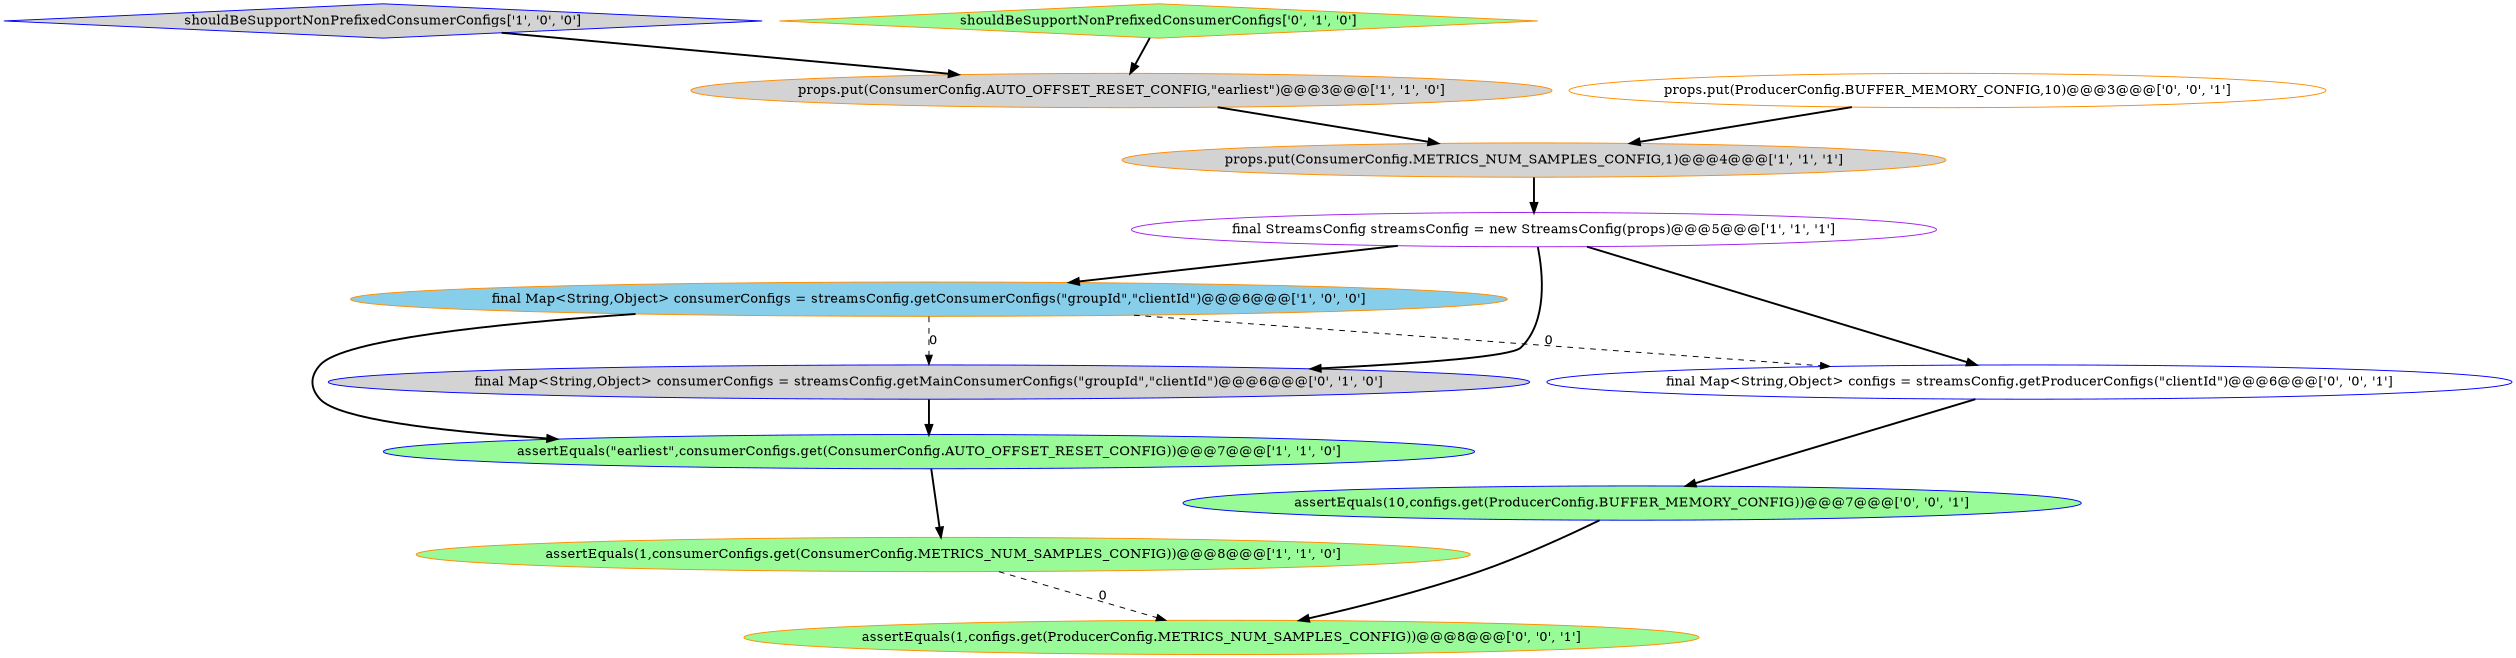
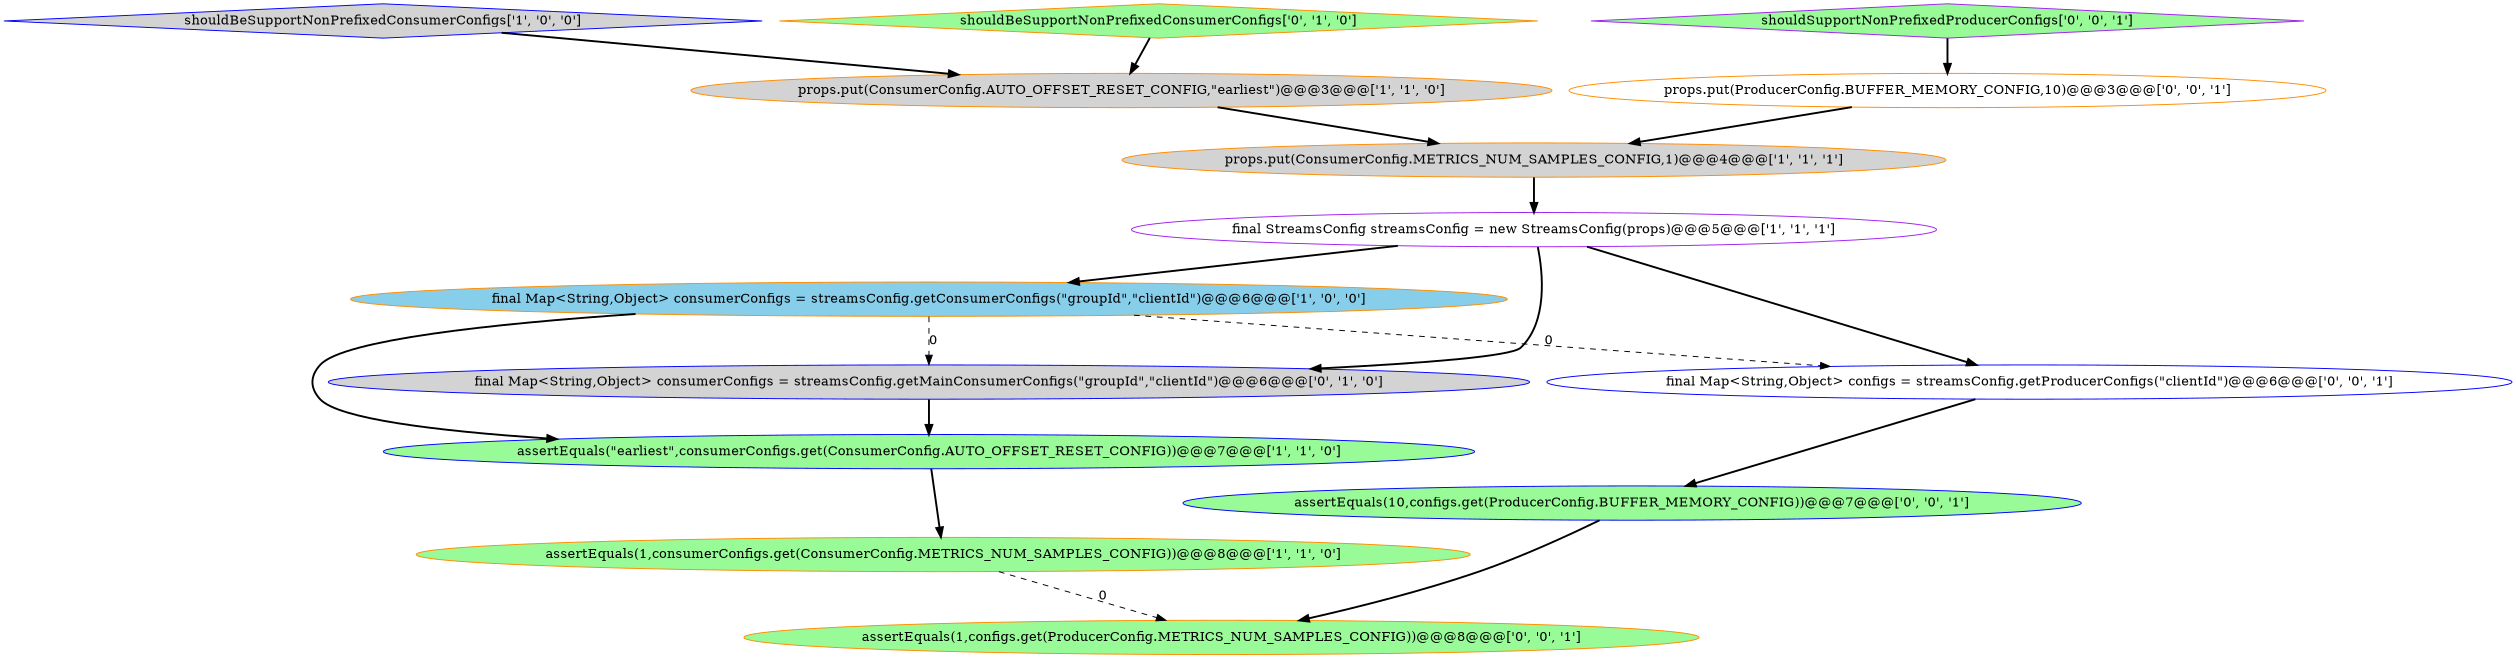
  digraph {
    node [fillcolor=palegreen shape=ellipse style=filled color=darkorange]
    edge [style=bold]
    n1 [fillcolor=skyblue label="final Map<String,Object> consumerConfigs = streamsConfig.getConsumerConfigs(\"groupId\",\"clientId\")@@@6@@@['1', '0', '0']"]
    n2 [fillcolor=lightgrey label="final Map<String,Object> consumerConfigs = streamsConfig.getMainConsumerConfigs(\"groupId\",\"clientId\")@@@6@@@['0', '1', '0']" color=blue]
    n3 [label="assertEquals(\"earliest\",consumerConfigs.get(ConsumerConfig.AUTO_OFFSET_RESET_CONFIG))@@@7@@@['1', '1', '0']" color=blue]
    n4 [fillcolor=white label="final Map<String,Object> configs = streamsConfig.getProducerConfigs(\"clientId\")@@@6@@@['0', '0', '1']" color=blue]
    n5 [label="shouldBeSupportNonPrefixedConsumerConfigs['0', '1', '0']" shape=diamond]
    n6 [fillcolor=lightgrey label="props.put(ConsumerConfig.AUTO_OFFSET_RESET_CONFIG,\"earliest\")@@@3@@@['1', '1', '0']"]
    n7 [fillcolor=lightgrey label="shouldBeSupportNonPrefixedConsumerConfigs['1', '0', '0']" shape=diamond color=blue]
    n8 [fillcolor=white label="props.put(ProducerConfig.BUFFER_MEMORY_CONFIG,10)@@@3@@@['0', '0', '1']"]
    n9 [fillcolor=lightgrey label="props.put(ConsumerConfig.METRICS_NUM_SAMPLES_CONFIG,1)@@@4@@@['1', '1', '1']"]
    n10 [label="assertEquals(1,consumerConfigs.get(ConsumerConfig.METRICS_NUM_SAMPLES_CONFIG))@@@8@@@['1', '1', '0']"]
    n11 [label="assertEquals(1,configs.get(ProducerConfig.METRICS_NUM_SAMPLES_CONFIG))@@@8@@@['0', '0', '1']"]
+   n12 [label="shouldSupportNonPrefixedProducerConfigs['0', '0', '1']" shape=diamond color=purple]
    n13 [fillcolor=white label="final StreamsConfig streamsConfig = new StreamsConfig(props)@@@5@@@['1', '1', '1']" color=purple]
    n14 [label="assertEquals(10,configs.get(ProducerConfig.BUFFER_MEMORY_CONFIG))@@@7@@@['0', '0', '1']" color=blue]
    n1 -> n2 [label=0 style=dashed]
    n1 -> n3
    n1 -> n4 [label=0 style=dashed]
    n2 -> n3
    n3 -> n10
    n4 -> n14
    n5 -> n6
    n6 -> n9
    n7 -> n6
    n8 -> n9
    n9 -> n13
    n10 -> n11 [label=0 style=dashed]
+   n12 -> n8
    n13 -> n1
    n13 -> n2
    n13 -> n4
    n14 -> n11
  }
